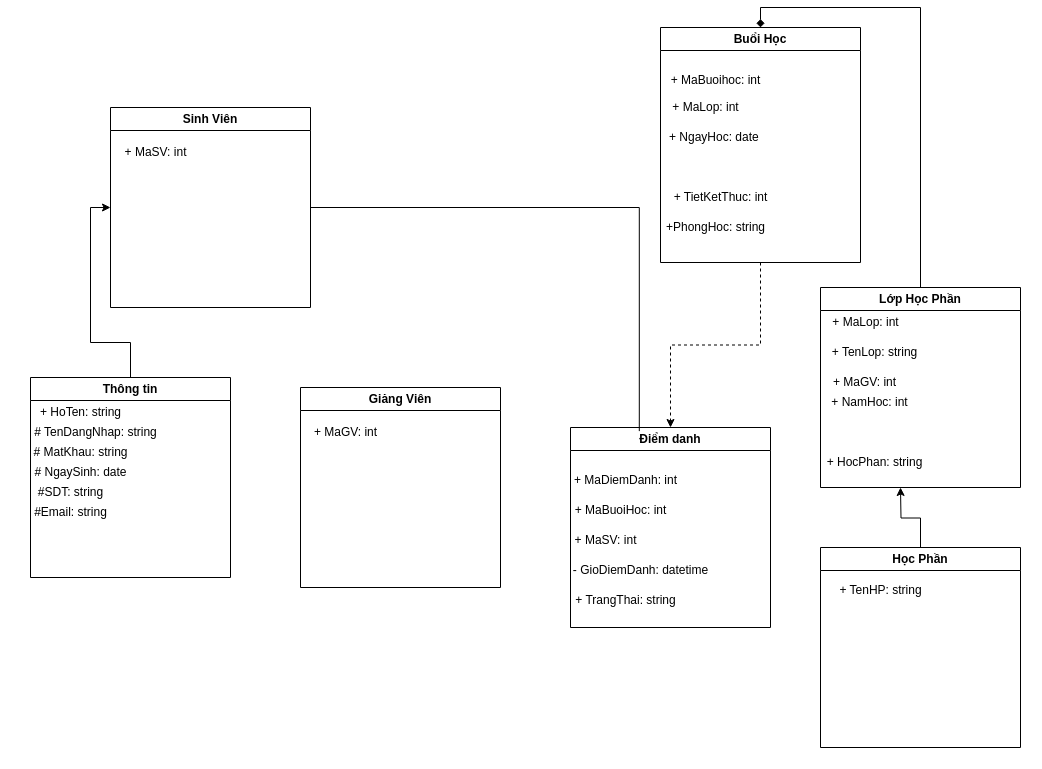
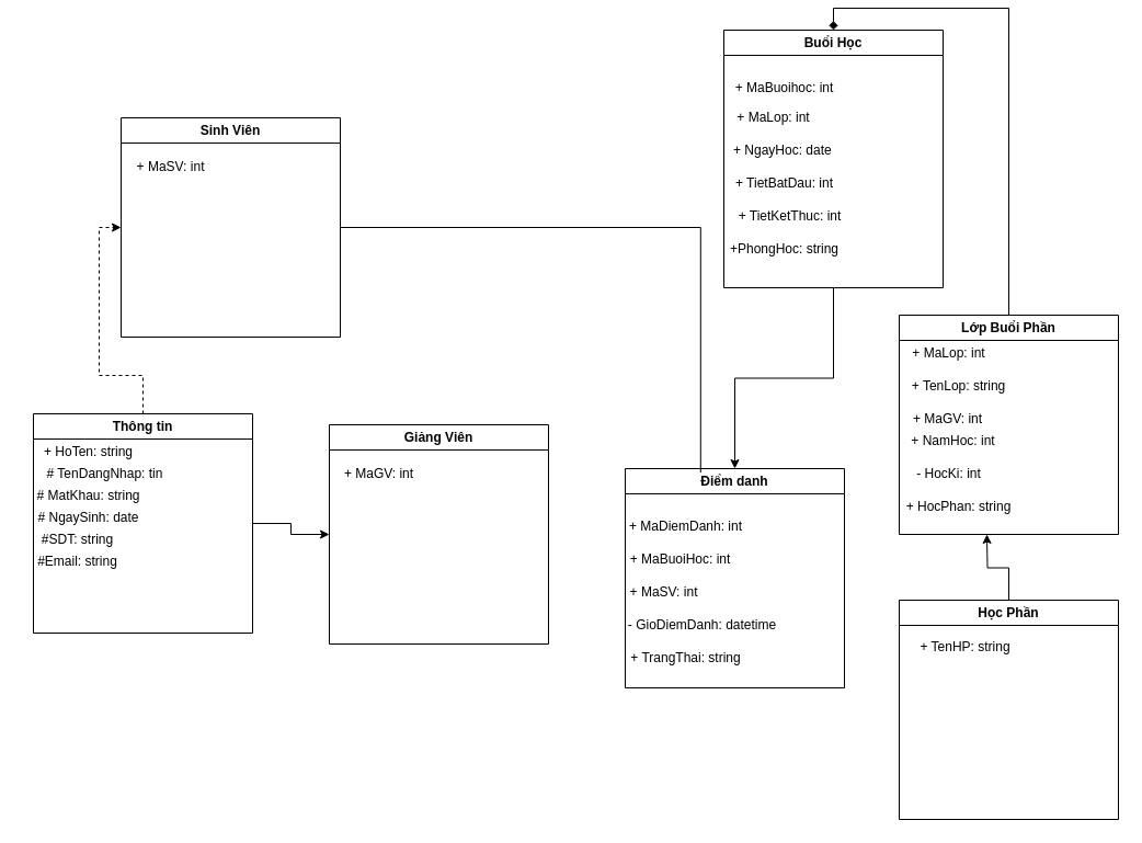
  <mxCell id="0" />
  <mxCell id="1" parent="0" />
- <mxCell id="2" style="edgeStyle=orthogonalEdgeStyle;rounded=0;orthogonalLoop=1;jettySize=auto;html=1;entryX=0;entryY=0.5;entryDx=0;entryDy=0;" edge="1" parent="1" source="4" target="11"><mxGeometry relative="1" as="geometry" /></mxCell>
+ <mxCell id="2" style="edgeStyle=orthogonalEdgeStyle;rounded=0;orthogonalLoop=1;jettySize=auto;html=1;entryX=0;entryY=0.5;entryDx=0;entryDy=0;dashed=1;" edge="1" parent="1" source="4" target="11"><mxGeometry relative="1" as="geometry" /></mxCell>
+ <mxCell id="3" style="edgeStyle=orthogonalEdgeStyle;rounded=0;orthogonalLoop=1;jettySize=auto;html=1;" edge="1" parent="1" source="4" target="13"><mxGeometry relative="1" as="geometry" /></mxCell>
  <mxCell id="4" value="Thông tin" style="swimlane;whiteSpace=wrap;html=1;" vertex="1" parent="1"><mxGeometry x="30" y="370" width="200" height="200" as="geometry" /></mxCell>
  <mxCell id="5" value="+ HoTen: string" style="text;html=1;align=center;verticalAlign=middle;resizable=0;points=[];autosize=1;strokeColor=none;fillColor=none;" vertex="1" parent="4"><mxGeometry y="20" width="100" height="30" as="geometry" /></mxCell>
- <mxCell id="6" value="# TenDangNhap: string" style="text;html=1;align=center;verticalAlign=middle;resizable=0;points=[];autosize=1;strokeColor=none;fillColor=none;" vertex="1" parent="4"><mxGeometry x="-10" y="40" width="150" height="30" as="geometry" /></mxCell>
+ <mxCell id="6" value="# TenDangNhap: tin" style="text;html=1;align=center;verticalAlign=middle;resizable=0;points=[];autosize=1;strokeColor=none;fillColor=none;" vertex="1" parent="4"><mxGeometry x="-10" y="40" width="150" height="30" as="geometry" /></mxCell>
  <mxCell id="7" value="# MatKhau: string" style="text;html=1;align=center;verticalAlign=middle;resizable=0;points=[];autosize=1;strokeColor=none;fillColor=none;" vertex="1" parent="4"><mxGeometry x="-10" y="60" width="120" height="30" as="geometry" /></mxCell>
  <mxCell id="8" value="# NgaySinh: date" style="text;html=1;align=center;verticalAlign=middle;resizable=0;points=[];autosize=1;strokeColor=none;fillColor=none;" vertex="1" parent="4"><mxGeometry x="-10" y="80" width="120" height="30" as="geometry" /></mxCell>
  <mxCell id="9" value="#SDT: string" style="text;html=1;align=center;verticalAlign=middle;resizable=0;points=[];autosize=1;strokeColor=none;fillColor=none;" vertex="1" parent="4"><mxGeometry x="-5" y="100" width="90" height="30" as="geometry" /></mxCell>
  <mxCell id="10" value="#Email: string" style="text;html=1;align=center;verticalAlign=middle;resizable=0;points=[];autosize=1;strokeColor=none;fillColor=none;" vertex="1" parent="4"><mxGeometry x="-10" y="120" width="100" height="30" as="geometry" /></mxCell>
  <mxCell id="11" value="Sinh Viên" style="swimlane;whiteSpace=wrap;html=1;" vertex="1" parent="1"><mxGeometry x="110" y="100" width="200" height="200" as="geometry" /></mxCell>
  <mxCell id="12" value="+ MaSV: int" style="text;html=1;align=center;verticalAlign=middle;resizable=0;points=[];autosize=1;strokeColor=none;fillColor=none;" vertex="1" parent="11"><mxGeometry y="30" width="90" height="30" as="geometry" /></mxCell>
  <mxCell id="13" value="Giảng Viên" style="swimlane;whiteSpace=wrap;html=1;" vertex="1" parent="1"><mxGeometry x="300" y="380" width="200" height="200" as="geometry" /></mxCell>
  <mxCell id="14" value="+ MaGV: int" style="text;html=1;align=center;verticalAlign=middle;resizable=0;points=[];autosize=1;strokeColor=none;fillColor=none;" vertex="1" parent="13"><mxGeometry y="30" width="90" height="30" as="geometry" /></mxCell>
  <mxCell id="15" style="edgeStyle=orthogonalEdgeStyle;rounded=0;orthogonalLoop=1;jettySize=auto;html=1;" edge="1" parent="1" source="16"><mxGeometry relative="1" as="geometry"><mxPoint x="900" y="480" as="targetPoint" /></mxGeometry></mxCell>
  <mxCell id="16" value="Học Phần" style="swimlane;whiteSpace=wrap;html=1;" vertex="1" parent="1"><mxGeometry x="820" y="540" width="200" height="200" as="geometry" /></mxCell>
  <mxCell id="17" value="+ TenHP: string" style="text;html=1;align=center;verticalAlign=middle;resizable=0;points=[];autosize=1;strokeColor=none;fillColor=none;" vertex="1" parent="16"><mxGeometry x="5" y="28" width="110" height="30" as="geometry" /></mxCell>
  <mxCell id="18" style="edgeStyle=orthogonalEdgeStyle;rounded=0;orthogonalLoop=1;jettySize=auto;html=1;entryX=0.5;entryY=0;entryDx=0;entryDy=0;endArrow=diamond;" edge="1" parent="1" source="19" target="27"><mxGeometry relative="1" as="geometry" /></mxCell>
- <mxCell id="19" value="Lớp Học Phần" style="swimlane;whiteSpace=wrap;html=1;" vertex="1" parent="1"><mxGeometry x="820" y="280" width="200" height="200" as="geometry" /></mxCell>
+ <mxCell id="19" value="Lớp Buổi Phần" style="swimlane;whiteSpace=wrap;html=1;" vertex="1" parent="1"><mxGeometry x="820" y="280" width="200" height="200" as="geometry" /></mxCell>
  <mxCell id="20" value="+ MaLop: int" style="text;html=1;align=center;verticalAlign=middle;resizable=0;points=[];autosize=1;strokeColor=none;fillColor=none;" vertex="1" parent="19"><mxGeometry y="20" width="90" height="30" as="geometry" /></mxCell>
  <mxCell id="21" value="+ TenLop: string" style="text;html=1;align=center;verticalAlign=middle;resizable=0;points=[];autosize=1;strokeColor=none;fillColor=none;" vertex="1" parent="19"><mxGeometry x="-1" y="50" width="110" height="30" as="geometry" /></mxCell>
  <mxCell id="22" value="+ NamHoc: int" style="text;html=1;align=center;verticalAlign=middle;resizable=0;points=[];autosize=1;strokeColor=none;fillColor=none;" vertex="1" parent="19"><mxGeometry x="-1" y="100" width="100" height="30" as="geometry" /></mxCell>
+ <mxCell id="23" value="- HocKi: int" style="text;html=1;align=center;verticalAlign=middle;resizable=0;points=[];autosize=1;strokeColor=none;fillColor=none;" vertex="1" parent="19"><mxGeometry x="5" y="130" width="80" height="30" as="geometry" /></mxCell>
  <mxCell id="24" value="+ MaGV: int" style="text;html=1;align=center;verticalAlign=middle;resizable=0;points=[];autosize=1;strokeColor=none;fillColor=none;" vertex="1" parent="19"><mxGeometry x="-1" y="80" width="90" height="30" as="geometry" /></mxCell>
  <mxCell id="25" value="+ HocPhan: string" style="text;html=1;align=center;verticalAlign=middle;resizable=0;points=[];autosize=1;strokeColor=none;fillColor=none;" vertex="1" parent="19"><mxGeometry x="-6" y="160" width="120" height="30" as="geometry" /></mxCell>
- <mxCell id="26" style="edgeStyle=orthogonalEdgeStyle;rounded=0;orthogonalLoop=1;jettySize=auto;html=1;dashed=1;" edge="1" parent="1" source="27" target="34"><mxGeometry relative="1" as="geometry" /></mxCell>
+ <mxCell id="26" style="edgeStyle=orthogonalEdgeStyle;rounded=0;orthogonalLoop=1;jettySize=auto;html=1;" edge="1" parent="1" source="27" target="34"><mxGeometry relative="1" as="geometry" /></mxCell>
  <mxCell id="27" value="Buổi Học" style="swimlane;whiteSpace=wrap;html=1;" vertex="1" parent="1"><mxGeometry x="660" y="20" width="200" height="235" as="geometry" /></mxCell>
  <mxCell id="28" value="+ MaBuoihoc: int" style="text;html=1;align=center;verticalAlign=middle;resizable=0;points=[];autosize=1;strokeColor=none;fillColor=none;" vertex="1" parent="27"><mxGeometry y="38" width="110" height="30" as="geometry" /></mxCell>
  <mxCell id="29" value="+ MaLop: int" style="text;html=1;align=center;verticalAlign=middle;resizable=0;points=[];autosize=1;strokeColor=none;fillColor=none;" vertex="1" parent="27"><mxGeometry y="65" width="90" height="30" as="geometry" /></mxCell>
  <mxCell id="30" value="+ NgayHoc: date&amp;nbsp;" style="text;html=1;align=center;verticalAlign=middle;resizable=0;points=[];autosize=1;strokeColor=none;fillColor=none;" vertex="1" parent="27"><mxGeometry x="-5" y="95" width="120" height="30" as="geometry" /></mxCell>
+ <mxCell id="31" value="+ TietBatDau: int" style="text;html=1;align=center;verticalAlign=middle;resizable=0;points=[];autosize=1;strokeColor=none;fillColor=none;" vertex="1" parent="27"><mxGeometry y="125" width="110" height="30" as="geometry" /></mxCell>
  <mxCell id="32" value="+ TietKetThuc: int" style="text;html=1;align=center;verticalAlign=middle;resizable=0;points=[];autosize=1;strokeColor=none;fillColor=none;" vertex="1" parent="27"><mxGeometry y="155" width="120" height="30" as="geometry" /></mxCell>
  <mxCell id="33" value="+PhongHoc: string" style="text;html=1;align=center;verticalAlign=middle;resizable=0;points=[];autosize=1;strokeColor=none;fillColor=none;" vertex="1" parent="27"><mxGeometry x="-5" y="185" width="120" height="30" as="geometry" /></mxCell>
  <mxCell id="34" value="Điểm danh" style="swimlane;whiteSpace=wrap;html=1;" vertex="1" parent="1"><mxGeometry x="570" y="420" width="200" height="200" as="geometry" /></mxCell>
  <mxCell id="35" value="+ MaDiemDanh: int" style="text;html=1;align=center;verticalAlign=middle;resizable=0;points=[];autosize=1;strokeColor=none;fillColor=none;" vertex="1" parent="34"><mxGeometry x="-10" y="38" width="130" height="30" as="geometry" /></mxCell>
  <mxCell id="36" value="+ MaBuoiHoc: int" style="text;html=1;align=center;verticalAlign=middle;resizable=0;points=[];autosize=1;strokeColor=none;fillColor=none;" vertex="1" parent="34"><mxGeometry x="-10" y="68" width="120" height="30" as="geometry" /></mxCell>
  <mxCell id="37" value="+ MaSV: int" style="text;html=1;align=center;verticalAlign=middle;resizable=0;points=[];autosize=1;strokeColor=none;fillColor=none;" vertex="1" parent="34"><mxGeometry x="-10" y="98" width="90" height="30" as="geometry" /></mxCell>
  <mxCell id="38" value="- GioDiemDanh: datetime" style="text;html=1;align=center;verticalAlign=middle;resizable=0;points=[];autosize=1;strokeColor=none;fillColor=none;" vertex="1" parent="34"><mxGeometry x="-10" y="128" width="160" height="30" as="geometry" /></mxCell>
  <mxCell id="39" value="+ TrangThai: string" style="text;html=1;align=center;verticalAlign=middle;resizable=0;points=[];autosize=1;strokeColor=none;fillColor=none;" vertex="1" parent="34"><mxGeometry x="-5" y="158" width="120" height="30" as="geometry" /></mxCell>
  <mxCell id="40" style="edgeStyle=orthogonalEdgeStyle;rounded=0;orthogonalLoop=1;jettySize=auto;html=1;entryX=0.344;entryY=0.018;entryDx=0;entryDy=0;entryPerimeter=0;endArrow=none;" edge="1" parent="1" source="11" target="34"><mxGeometry relative="1" as="geometry" /></mxCell>
